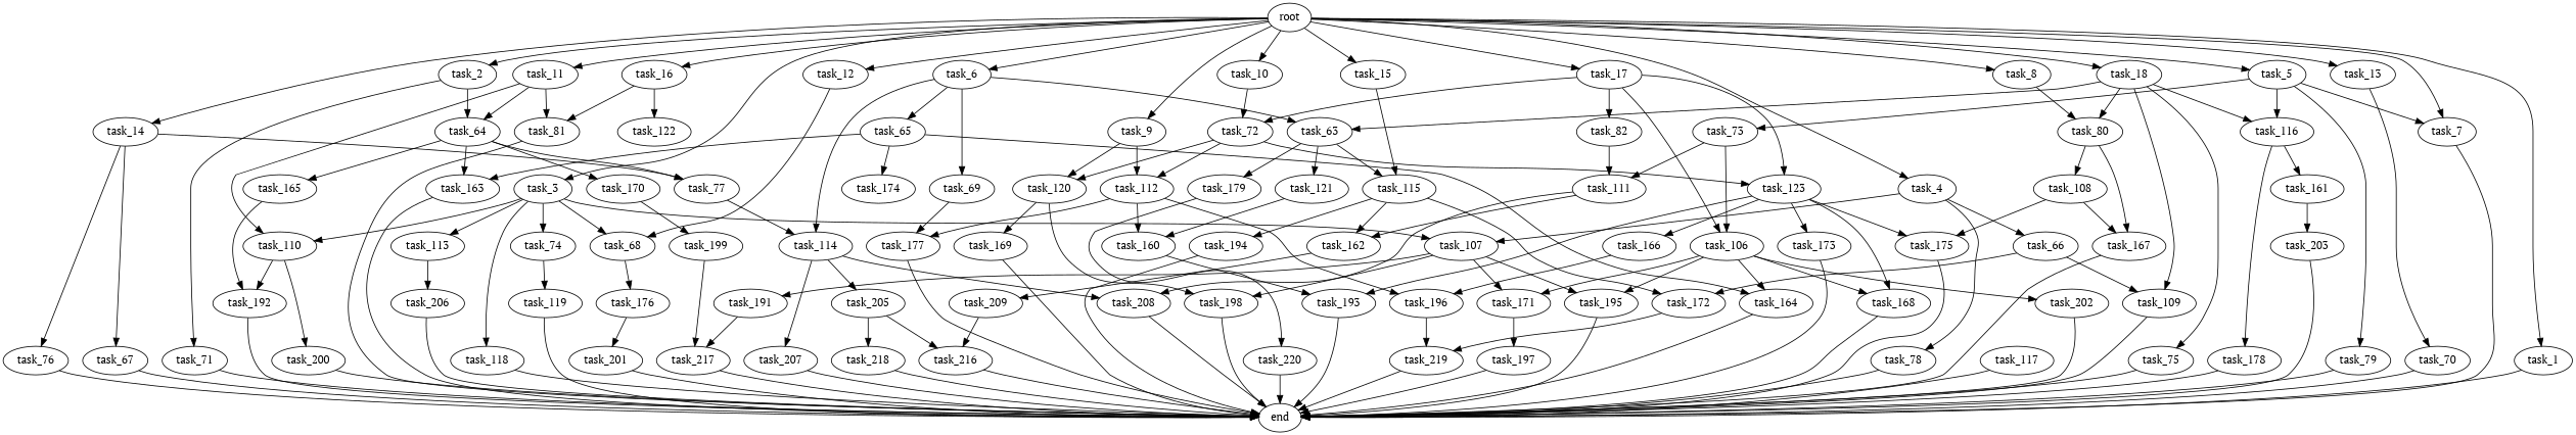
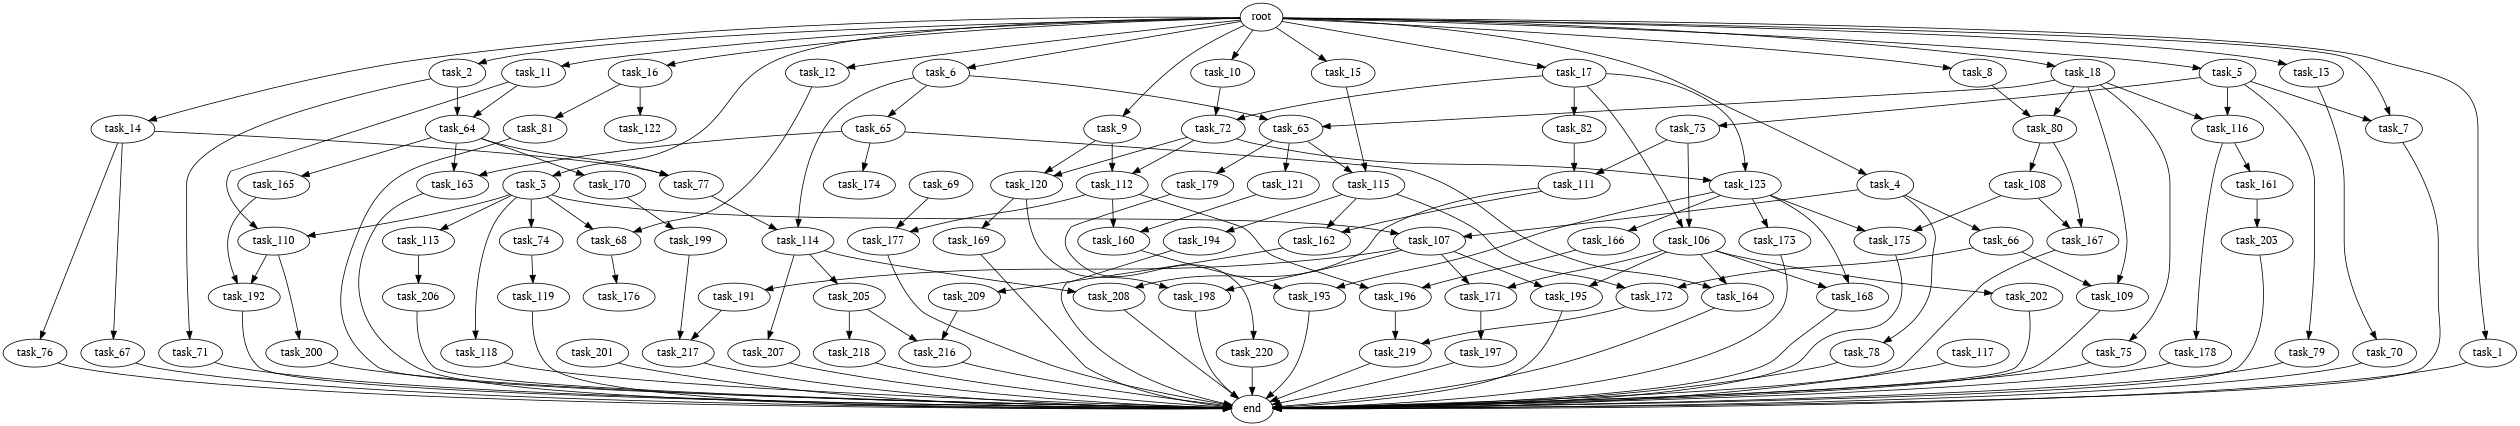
  digraph {
    fontname="PT Serif"
    node [fontname="PT Serif"]
    edge [fontname="PT Serif"]
    task_207
    end
    task_192
    task_16
    task_81
    task_122
    task_219
    task_168
    task_115
    task_172
    task_162
    task_194
    task_209
    task_17
    task_123
    task_72
    task_106
    task_82
    task_166
    task_175
    task_173
    task_193
    task_112
    task_120
    task_202
    task_164
    task_195
    task_171
    task_111
    task_12
    task_68
    task_176
    task_119
    task_114
    task_208
    task_205
    task_216
    task_218
    task_11
    task_110
    task_64
    task_200
    task_77
    task_165
    task_163
    task_170
    task_113
    task_206
    task_201
    task_196
    task_66
    task_109
    task_14
    task_76
    task_67
    task_78
    task_6
    task_63
    task_65
    task_69
    task_179
    task_121
    task_174
    task_177
    task_108
    task_167
    task_13
    task_70
    task_79
    task_160
    task_198
    task_169
    task_5
    task_73
    task_116
    task_7
    task_117
    task_178
    task_161
    task_220
    task_217
    root
    task_18
    task_1
    task_4
    task_10
    task_15
    task_3
    task_8
    task_9
    task_2
    task_75
    task_80
    task_107
    task_74
    task_118
    task_71
    task_197
    task_203
    task_191
    task_199
    task_207 -> end
    task_192 -> end
    task_16 -> task_81
    task_16 -> task_122
    task_81 -> end
    task_219 -> end
    task_168 -> end
    task_115 -> task_172
    task_115 -> task_162
    task_115 -> task_194
    task_172 -> task_219
    task_162 -> task_209
    task_194 -> end
    task_209 -> task_216
    task_17 -> task_123
    task_17 -> task_72
    task_17 -> task_106
    task_17 -> task_82
    task_123 -> task_168
    task_123 -> task_166
    task_123 -> task_175
    task_123 -> task_173
    task_123 -> task_193
    task_72 -> task_123
    task_72 -> task_112
    task_72 -> task_120
    task_106 -> task_168
    task_106 -> task_202
    task_106 -> task_164
    task_106 -> task_195
    task_106 -> task_171
    task_82 -> task_111
    task_166 -> task_196
    task_175 -> end
    task_173 -> end
    task_193 -> end
    task_112 -> task_196
    task_112 -> task_177
    task_112 -> task_160
    task_120 -> task_198
    task_120 -> task_169
    task_202 -> end
    task_164 -> end
    task_195 -> end
    task_171 -> task_197
    task_111 -> task_162
    task_111 -> task_208
    task_12 -> task_68
    task_68 -> task_176
-   task_176 -> task_201
    task_119 -> end
    task_114 -> task_207
    task_114 -> task_208
    task_114 -> task_205
    task_208 -> end
    task_205 -> task_216
    task_205 -> task_218
    task_216 -> end
    task_218 -> end
-   task_11 -> task_81
    task_11 -> task_110
    task_11 -> task_64
    task_110 -> task_192
    task_110 -> task_200
    task_64 -> task_77
    task_64 -> task_165
    task_64 -> task_163
    task_64 -> task_170
    task_200 -> end
    task_77 -> task_114
    task_165 -> task_192
    task_163 -> end
    task_170 -> task_199
    task_113 -> task_206
    task_206 -> end
    task_201 -> end
    task_196 -> task_219
    task_66 -> task_172
    task_66 -> task_109
    task_109 -> end
    task_14 -> task_77
    task_14 -> task_76
    task_14 -> task_67
    task_76 -> end
    task_67 -> end
    task_78 -> end
    task_6 -> task_114
    task_6 -> task_63
    task_6 -> task_65
-   task_6 -> task_69
    task_63 -> task_115
    task_63 -> task_179
    task_63 -> task_121
    task_65 -> task_164
    task_65 -> task_163
    task_65 -> task_174
    task_69 -> task_177
    task_179 -> task_220
    task_121 -> task_160
    task_177 -> end
    task_108 -> task_175
    task_108 -> task_167
    task_167 -> end
    task_13 -> task_70
    task_70 -> end
    task_79 -> end
    task_160 -> task_193
    task_198 -> end
    task_169 -> end
    task_5 -> task_79
    task_5 -> task_73
    task_5 -> task_116
    task_5 -> task_7
    task_73 -> task_106
    task_73 -> task_111
    task_116 -> task_178
    task_116 -> task_161
    task_7 -> end
    task_117 -> end
    task_178 -> end
    task_161 -> task_203
    task_220 -> end
    task_217 -> end
    root -> task_16
    root -> task_17
    root -> task_12
    root -> task_11
    root -> task_14
    root -> task_6
    root -> task_13
    root -> task_5
    root -> task_7
    root -> task_18
    root -> task_1
    root -> task_4
    root -> task_10
    root -> task_15
    root -> task_3
    root -> task_8
    root -> task_9
    root -> task_2
    task_18 -> task_109
    task_18 -> task_63
    task_18 -> task_116
    task_18 -> task_75
    task_18 -> task_80
    task_1 -> end
    task_4 -> task_66
    task_4 -> task_78
    task_4 -> task_107
    task_10 -> task_72
    task_15 -> task_115
    task_3 -> task_68
    task_3 -> task_110
    task_3 -> task_113
    task_3 -> task_107
    task_3 -> task_74
    task_3 -> task_118
    task_8 -> task_80
    task_9 -> task_112
    task_9 -> task_120
    task_2 -> task_64
    task_2 -> task_71
    task_75 -> end
    task_80 -> task_108
    task_80 -> task_167
    task_107 -> task_195
    task_107 -> task_171
    task_107 -> task_198
    task_107 -> task_191
    task_74 -> task_119
    task_118 -> end
    task_71 -> end
    task_197 -> end
    task_203 -> end
    task_191 -> task_217
    task_199 -> task_217
  }
